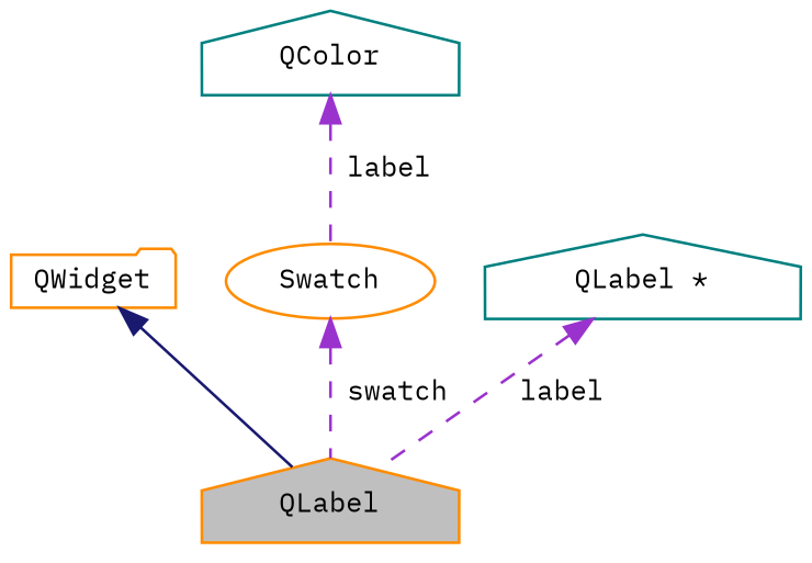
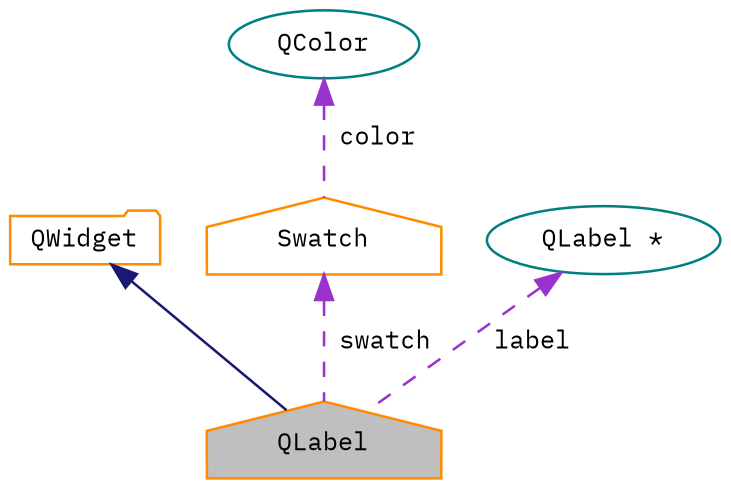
  digraph {
    fontname="IBM Plex Mono"
    node [color=darkorange fillcolor=white fontname="IBM Plex Mono" fontsize=10 shape=house style=filled]
    edge [color=darkorchid3 dir=back fontname="IBM Plex Mono" fontsize=10 labelfontname=Helvetica labelfontsize=10 style=dashed]
    n1 [fillcolor=grey75 fontcolor=black height=0.2 label=QLabel width=0.4]
    n2 [height=0.2 label=QWidget shape=folder width=0.4]
-   n3 [height=0.2 label=Swatch shape=ellipse width=0.4]
-   n4 [color=teal height=0.2 label="QLabel *" width=0.4]
-   n5 [color=teal height=0.2 label=QColor width=0.4]
+   n3 [height=0.2 label=Swatch width=0.4]
+   n4 [color=teal height=0.2 label="QLabel *" shape=ellipse width=0.4]
+   n5 [color=teal height=0.2 label=QColor shape=ellipse width=0.4]
    n2 -> n1 [color=midnightblue style=solid]
    n3 -> n1 [label=" swatch"]
    n4 -> n1 [label=" label"]
-   n5 -> n3 [label=" label"]
+   n5 -> n3 [label=" color"]
  }
